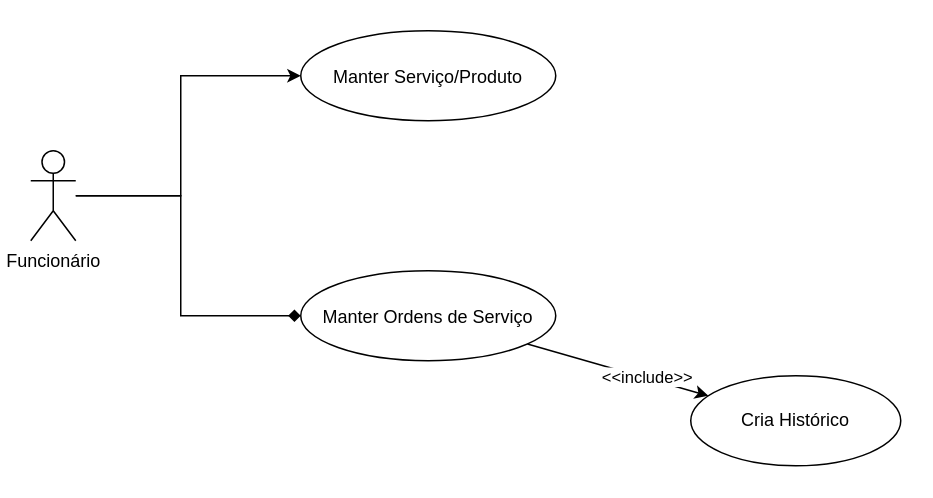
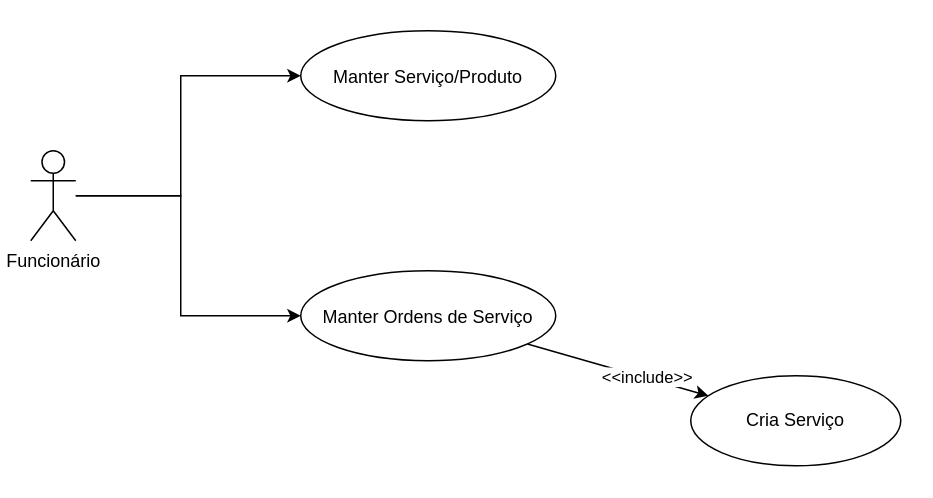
  <mxCell id="0" />
  <mxCell id="1" parent="0" />
  <mxCell id="2" style="edgeStyle=orthogonalEdgeStyle;rounded=0;orthogonalLoop=1;jettySize=auto;html=1;entryX=0;entryY=0.5;entryDx=0;entryDy=0;" parent="1" source="4" target="5" edge="1"><mxGeometry relative="1" as="geometry"><Array as="points"><mxPoint x="120" y="130" /><mxPoint x="120" y="50" /></Array></mxGeometry></mxCell>
- <mxCell id="3" style="edgeStyle=orthogonalEdgeStyle;rounded=0;orthogonalLoop=1;jettySize=auto;html=1;entryX=0;entryY=0.5;entryDx=0;entryDy=0;endArrow=diamond;" parent="1" source="4" target="6" edge="1"><mxGeometry relative="1" as="geometry"><Array as="points"><mxPoint x="120" y="130" /><mxPoint x="120" y="210" /></Array></mxGeometry></mxCell>
+ <mxCell id="3" style="edgeStyle=orthogonalEdgeStyle;rounded=0;orthogonalLoop=1;jettySize=auto;html=1;entryX=0;entryY=0.5;entryDx=0;entryDy=0;" parent="1" source="4" target="6" edge="1"><mxGeometry relative="1" as="geometry"><Array as="points"><mxPoint x="120" y="130" /><mxPoint x="120" y="210" /></Array></mxGeometry></mxCell>
  <mxCell id="4" value="Funcionário" style="shape=umlActor;verticalLabelPosition=bottom;verticalAlign=top;html=1;" parent="1" vertex="1"><mxGeometry x="20" y="100" width="30" height="60" as="geometry" /></mxCell>
  <mxCell id="5" value="Manter Serviço/Produto" style="ellipse;" parent="1" vertex="1"><mxGeometry x="200" y="20" width="170" height="60" as="geometry" /></mxCell>
  <mxCell id="6" value="Manter Ordens de Serviço" style="ellipse;" parent="1" vertex="1"><mxGeometry x="200" y="180" width="170" height="60" as="geometry" /></mxCell>
- <mxCell id="7" value="Cria Histórico" style="ellipse;whiteSpace=wrap;html=1;" parent="1" vertex="1"><mxGeometry x="460" y="250" width="140" height="60" as="geometry" /></mxCell>
+ <mxCell id="7" value="Cria Serviço" style="ellipse;whiteSpace=wrap;html=1;" parent="1" vertex="1"><mxGeometry x="460" y="250" width="140" height="60" as="geometry" /></mxCell>
  <mxCell id="8" value="" style="endArrow=classic;html=1;" parent="1" source="6" target="7" edge="1"><mxGeometry width="50" height="50" relative="1" as="geometry"><mxPoint x="280" y="200" as="sourcePoint" /><mxPoint x="330" y="150" as="targetPoint" /></mxGeometry></mxCell>
  <mxCell id="9" value="&amp;lt;&amp;lt;include&amp;gt;&amp;gt;" style="edgeLabel;html=1;align=center;verticalAlign=middle;resizable=0;points=[];" parent="8" vertex="1" connectable="0"><mxGeometry x="0.301" y="1" relative="1" as="geometry"><mxPoint as="offset" /></mxGeometry></mxCell>
